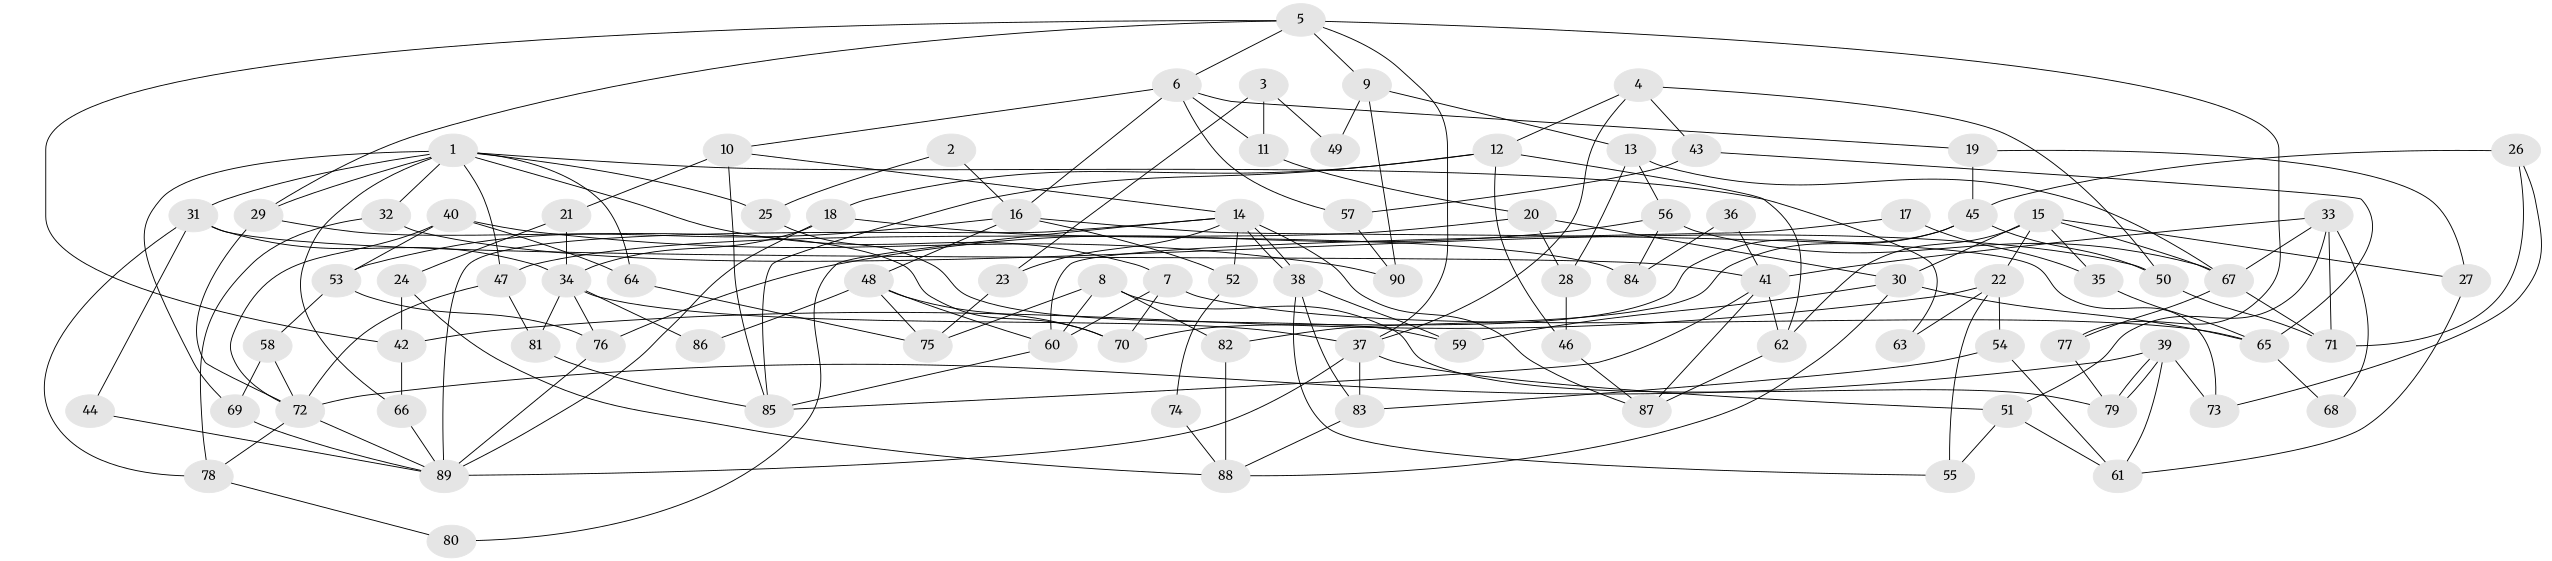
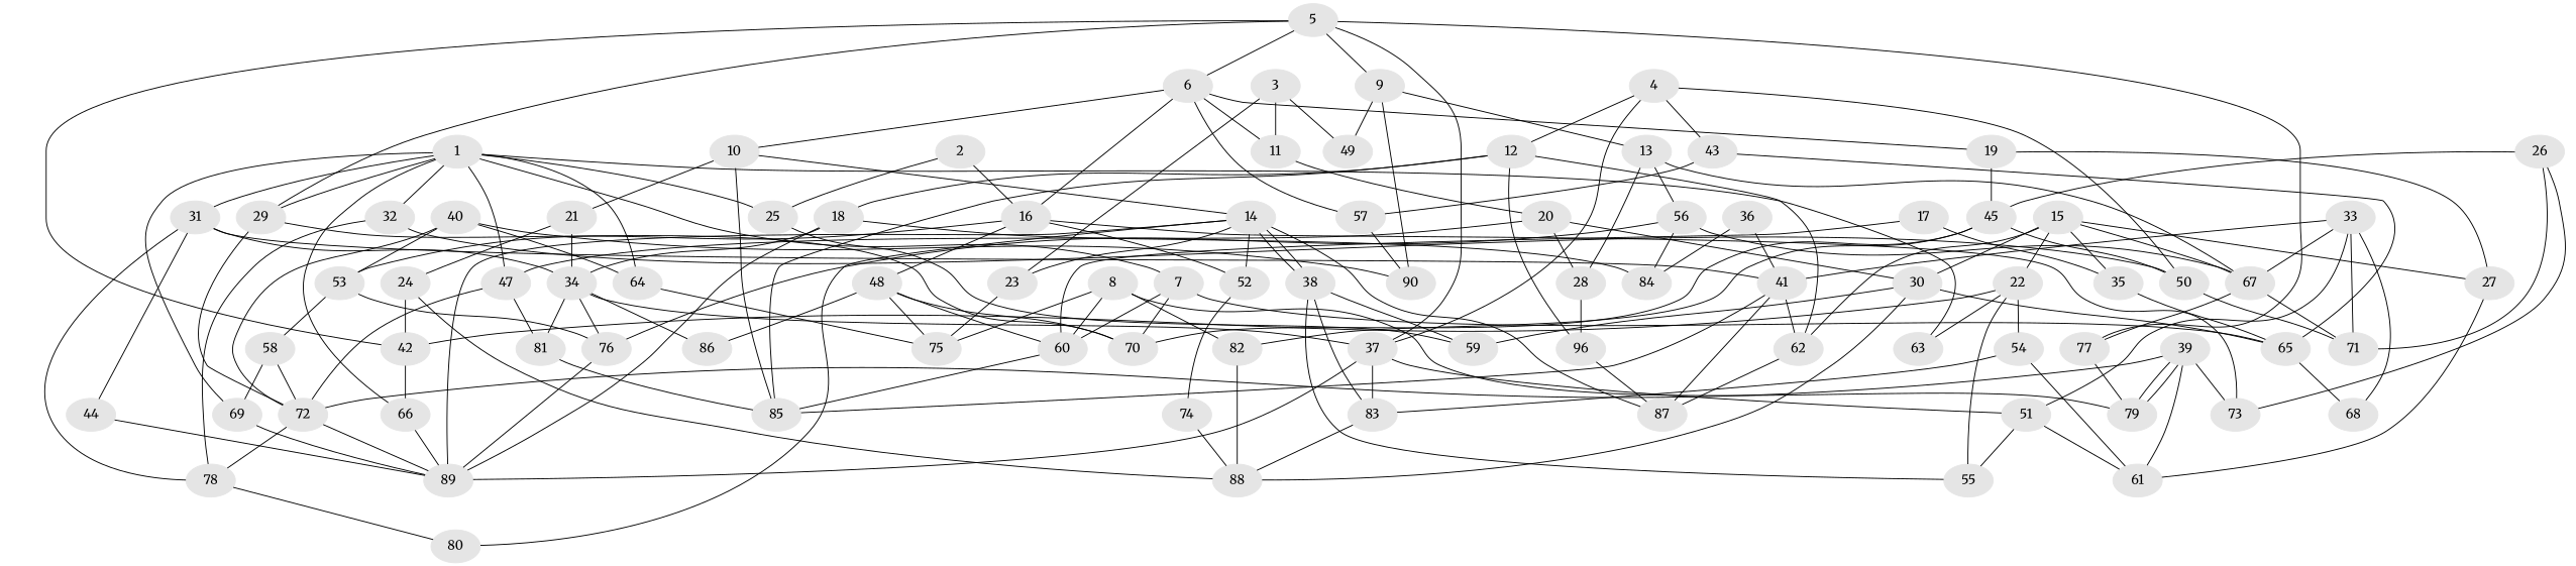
  graph {
    fontname=Merriweather
    node [color=gray90 fontname=Merriweather style=filled]
    edge [fontname=Merriweather]
    1
    7
    25
    29
    31
    32
    47
    63
    64
    66
    69
    60
    65
    70
    59
    72
    34
    41
    44
    78
    50
    81
    75
    89
    2
    16
    52
    48
    53
    73
    3
    11
    23
    49
    20
    4
    12
    37
    43
    85
    18
-   46
+   46 [label=96]
    62
    51
    83
    57
    71
    5
    6
    9
    42
    77
    10
    19
    13
    90
    79
    14
    21
    27
    45
    68
    8
    82
    88
    28
    56
    67
    38
    80
    87
    24
    30
    84
    76
    55
    74
    15
    22
    35
    54
    61
    86
    58
    17
    26
    33
    36
    39
    40
    1 -- 7
    1 -- 25
    1 -- 29
    1 -- 31
    1 -- 32
    1 -- 47
    1 -- 63
    1 -- 64
    1 -- 66
    1 -- 69
    7 -- 60
    7 -- 65
    7 -- 70
    25 -- 59
    29 -- 70
    29 -- 72
    31 -- 34
    31 -- 41
    31 -- 44
    31 -- 78
    32 -- 78
    32 -- 50
    47 -- 72
    47 -- 81
    64 -- 75
    66 -- 89
    69 -- 89
    60 -- 85
    65 -- 68
    72 -- 78
    72 -- 89
    34 -- 81
    34 -- 37
    34 -- 76
    34 -- 86
    41 -- 85
    41 -- 62
    41 -- 87
    44 -- 89
    78 -- 80
    50 -- 71
    81 -- 85
    2 -- 25
    2 -- 16
    16 -- 52
    16 -- 48
    16 -- 53
    16 -- 73
    52 -- 74
    48 -- 60
    48 -- 70
    48 -- 75
    48 -- 86
    53 -- 76
    53 -- 58
    3 -- 11
    3 -- 23
    3 -- 49
    11 -- 20
    23 -- 75
    20 -- 47
    20 -- 28
    20 -- 30
    4 -- 50
    4 -- 12
    4 -- 37
    4 -- 43
    12 -- 85
    12 -- 18
    12 -- 46
    12 -- 62
    37 -- 89
    37 -- 51
    37 -- 83
    43 -- 65
    43 -- 57
    18 -- 34
    18 -- 89
    18 -- 84
    46 -- 87
    62 -- 87
    51 -- 55
    51 -- 61
    83 -- 88
    57 -- 90
    5 -- 29
    5 -- 37
    5 -- 6
    5 -- 9
    5 -- 42
    5 -- 77
    6 -- 16
    6 -- 11
    6 -- 57
    6 -- 10
    6 -- 19
    9 -- 49
    9 -- 13
    9 -- 90
    42 -- 66
    77 -- 79
    10 -- 85
    10 -- 14
    10 -- 21
    19 -- 27
    19 -- 45
    13 -- 28
    13 -- 56
    13 -- 67
    14 -- 89
    14 -- 52
    14 -- 23
    14 -- 38
    14 -- 38
    14 -- 80
    14 -- 87
    21 -- 34
    21 -- 24
    27 -- 61
    45 -- 70
    45 -- 50
    45 -- 82
    8 -- 60
    8 -- 75
    8 -- 79
    8 -- 82
    82 -- 88
    28 -- 46
    56 -- 67
    56 -- 84
    56 -- 76
    67 -- 71
    67 -- 77
    38 -- 59
    38 -- 83
    38 -- 55
    24 -- 42
    24 -- 88
    30 -- 65
    30 -- 59
    30 -- 88
    76 -- 89
    74 -- 88
    15 -- 62
    15 -- 27
    15 -- 67
    15 -- 30
    15 -- 22
    15 -- 35
    22 -- 63
    22 -- 42
    22 -- 55
    22 -- 54
    35 -- 65
    54 -- 83
    54 -- 61
    58 -- 69
    58 -- 72
    17 -- 60
    17 -- 35
    26 -- 73
    26 -- 71
    26 -- 45
    33 -- 41
    33 -- 51
    33 -- 71
    33 -- 68
    33 -- 67
    36 -- 41
    36 -- 84
    39 -- 72
    39 -- 73
    39 -- 79
    39 -- 79
    39 -- 61
    40 -- 64
    40 -- 72
    40 -- 53
    40 -- 90
  }
